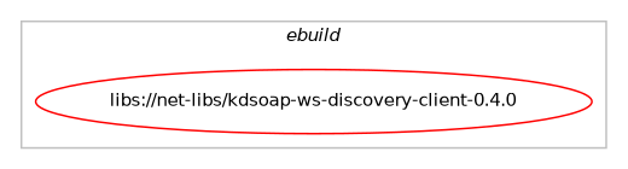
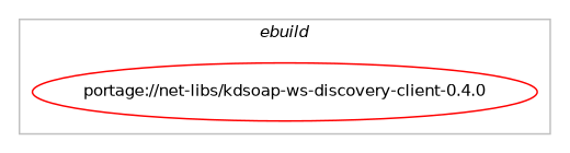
  digraph {
    compound=true
    concentrate=true
    fontname=Helvetica
    fontsize=10
    newrank=true
    rankdir=LR
    ranksep=1.5
-   n1 [color=red fontname=Helvetica fontsize=10 label="libs://net-libs/kdsoap-ws-discovery-client-0.4.0" width=4]
+   n1 [color=red fontname=Helvetica fontsize=10 label="portage://net-libs/kdsoap-ws-discovery-client-0.4.0" width=4]
    subgraph cluster_1 {
      color=gray
      label=<<i>ebuild</i>>
      n1
    }
    subgraph cluster_2 {
      color=gray
      label=<<i>dependencies</i>>
      subgraph cluster_3 {
        color=gray
        fillcolor="#eeeeee"
        label=<<i>compile</i>>
        style=filled
      }
      subgraph cluster_4 {
        color=gray
        fillcolor="#eeeeee"
        label=<<i>compile and run</i>>
        style=filled
      }
      subgraph cluster_5 {
        color=gray
        fillcolor="#eeeeee"
        label=<<i>run</i>>
        style=filled
      }
    }
    subgraph cluster_6 {
      color=gray
      label=<<i>candidates</i>>
      rank=same
    }
  }
